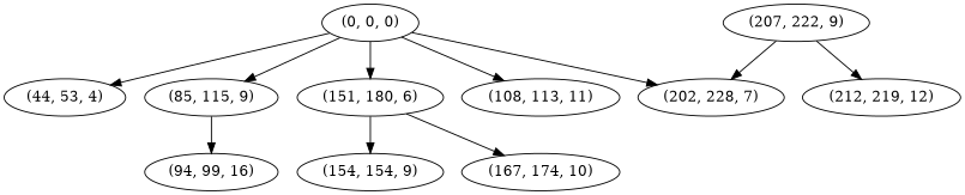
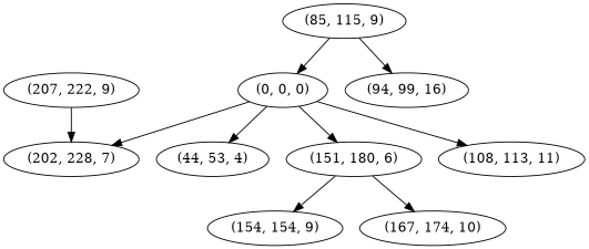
  digraph {
    "(0, 0, 0)"
    "(44, 53, 4)"
    "(85, 115, 9)"
    "(151, 180, 6)"
    "(202, 228, 7)"
    "(108, 113, 11)"
    "(94, 99, 16)"
    n8 [label="(154, 154, 9)"]
    "(167, 174, 10)"
    "(207, 222, 9)"
-   "(212, 219, 12)"
    "(0, 0, 0)" -> "(44, 53, 4)"
-   "(0, 0, 0)" -> "(85, 115, 9)"
+   "(85, 115, 9)" -> "(0, 0, 0)"
    "(0, 0, 0)" -> "(151, 180, 6)"
    "(0, 0, 0)" -> "(202, 228, 7)"
    "(0, 0, 0)" -> "(108, 113, 11)"
    "(85, 115, 9)" -> "(94, 99, 16)"
    "(151, 180, 6)" -> n8
    "(151, 180, 6)" -> "(167, 174, 10)"
    "(207, 222, 9)" -> "(202, 228, 7)"
-   "(207, 222, 9)" -> "(212, 219, 12)"
  }
